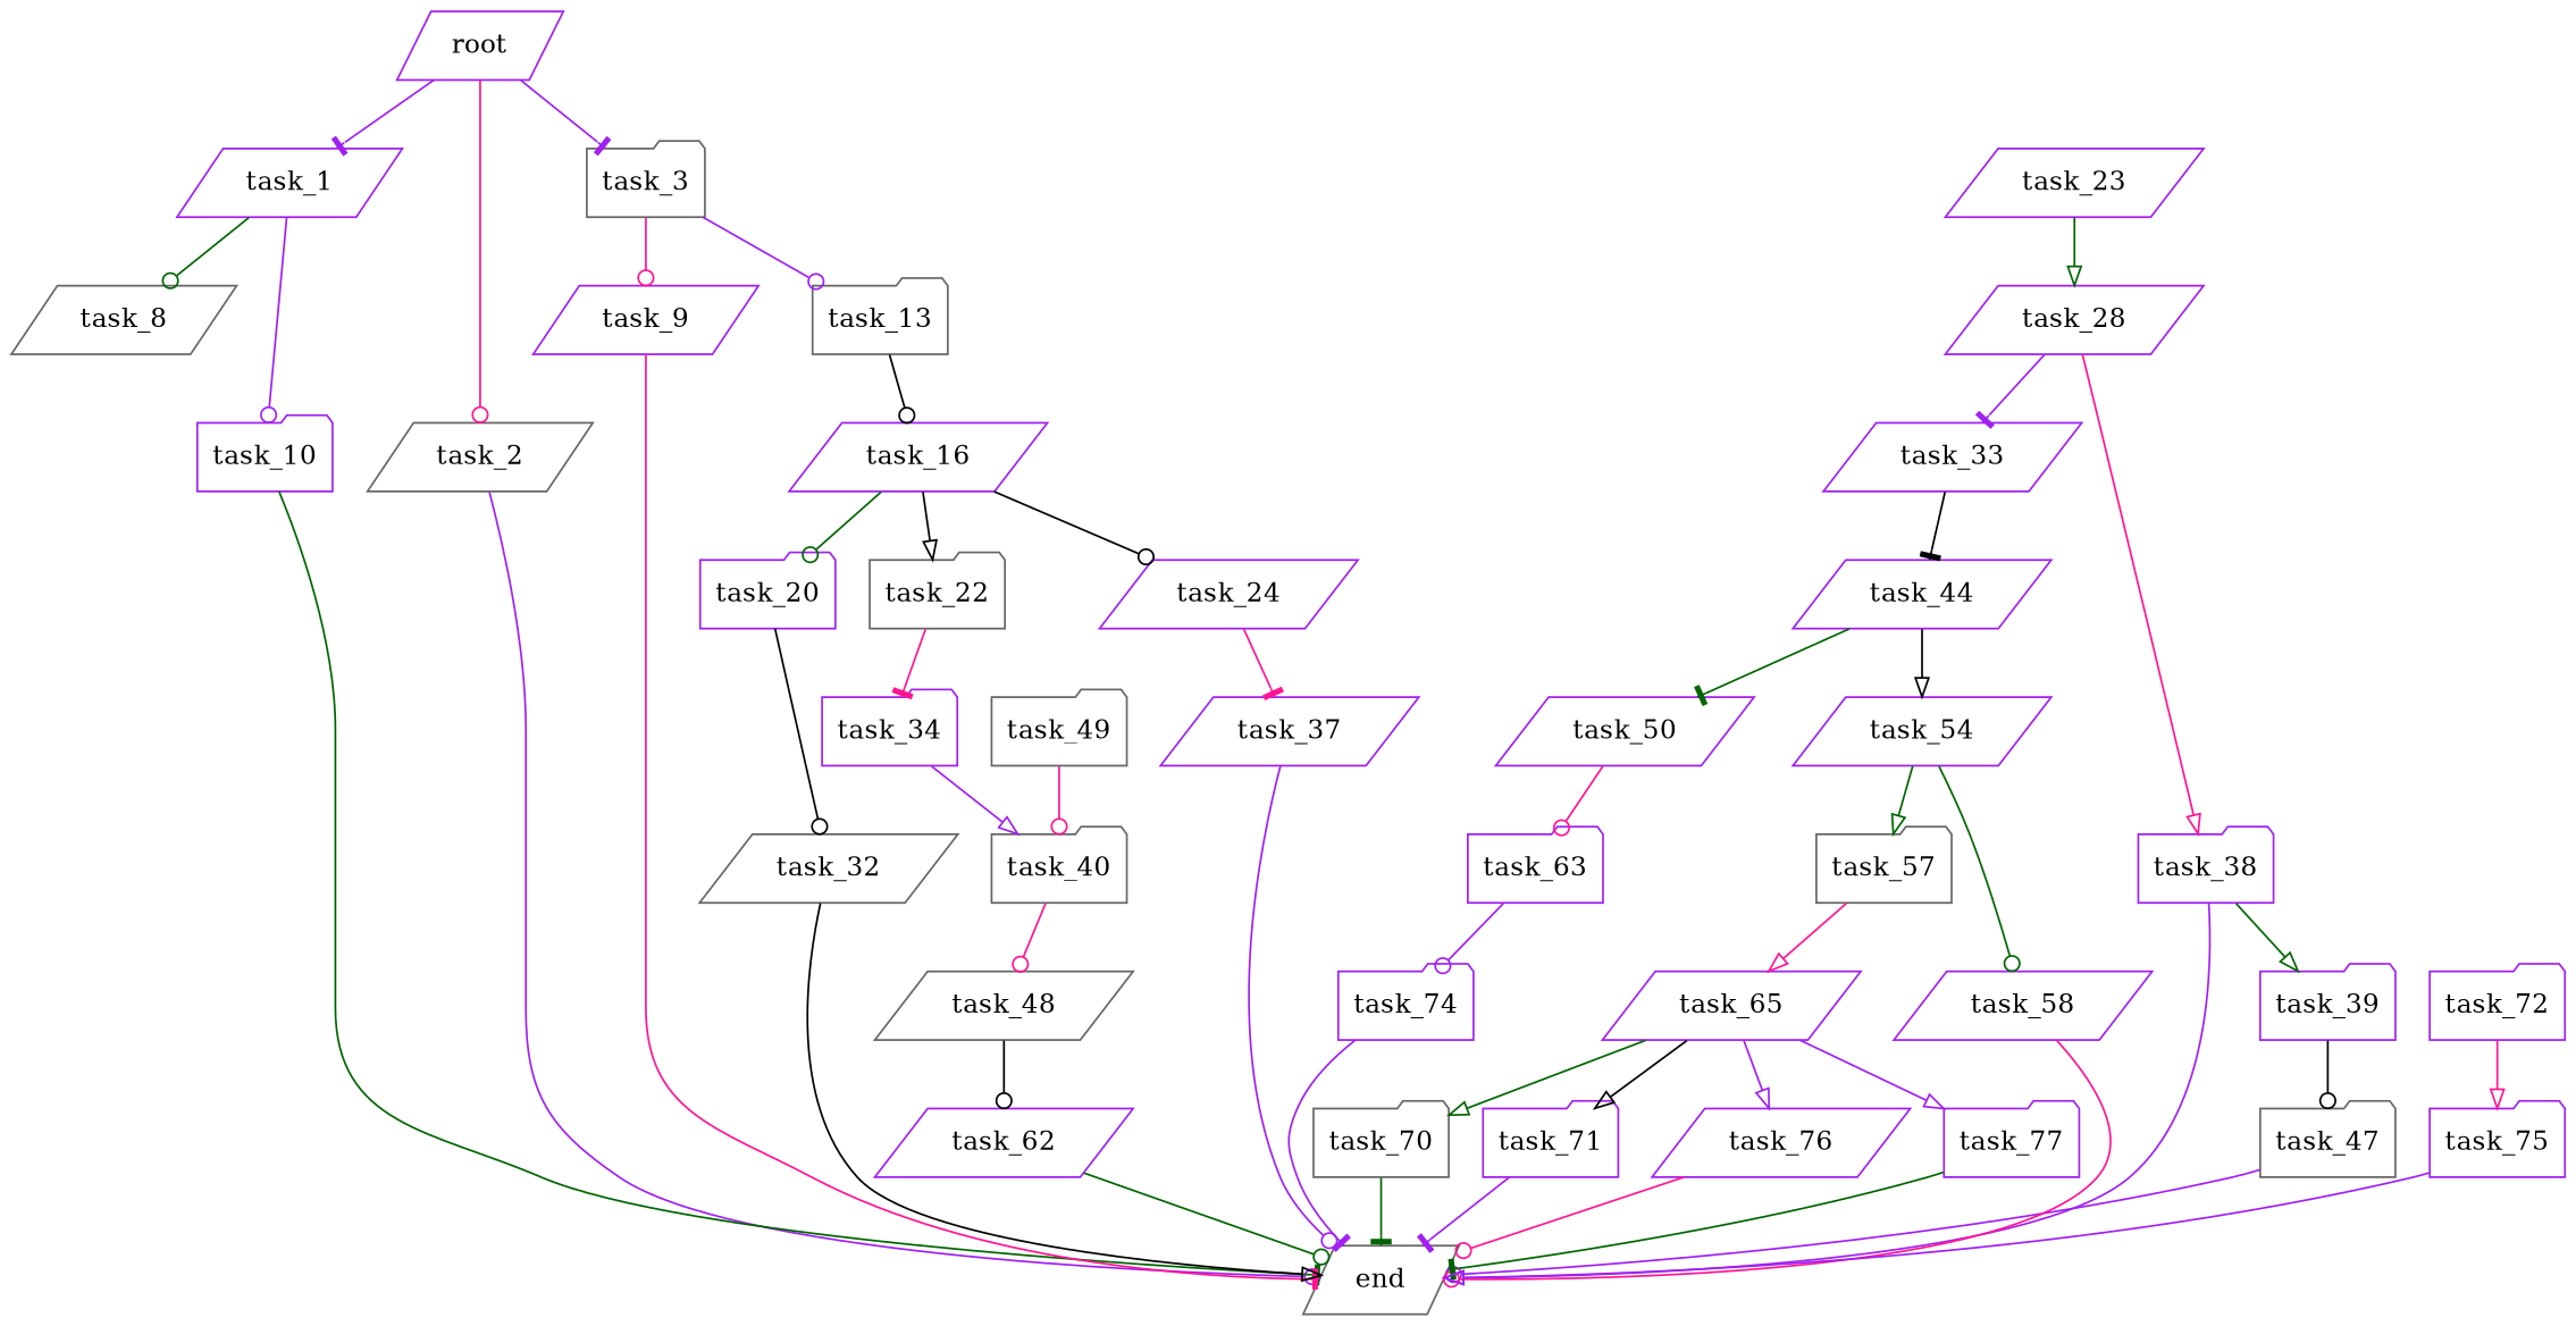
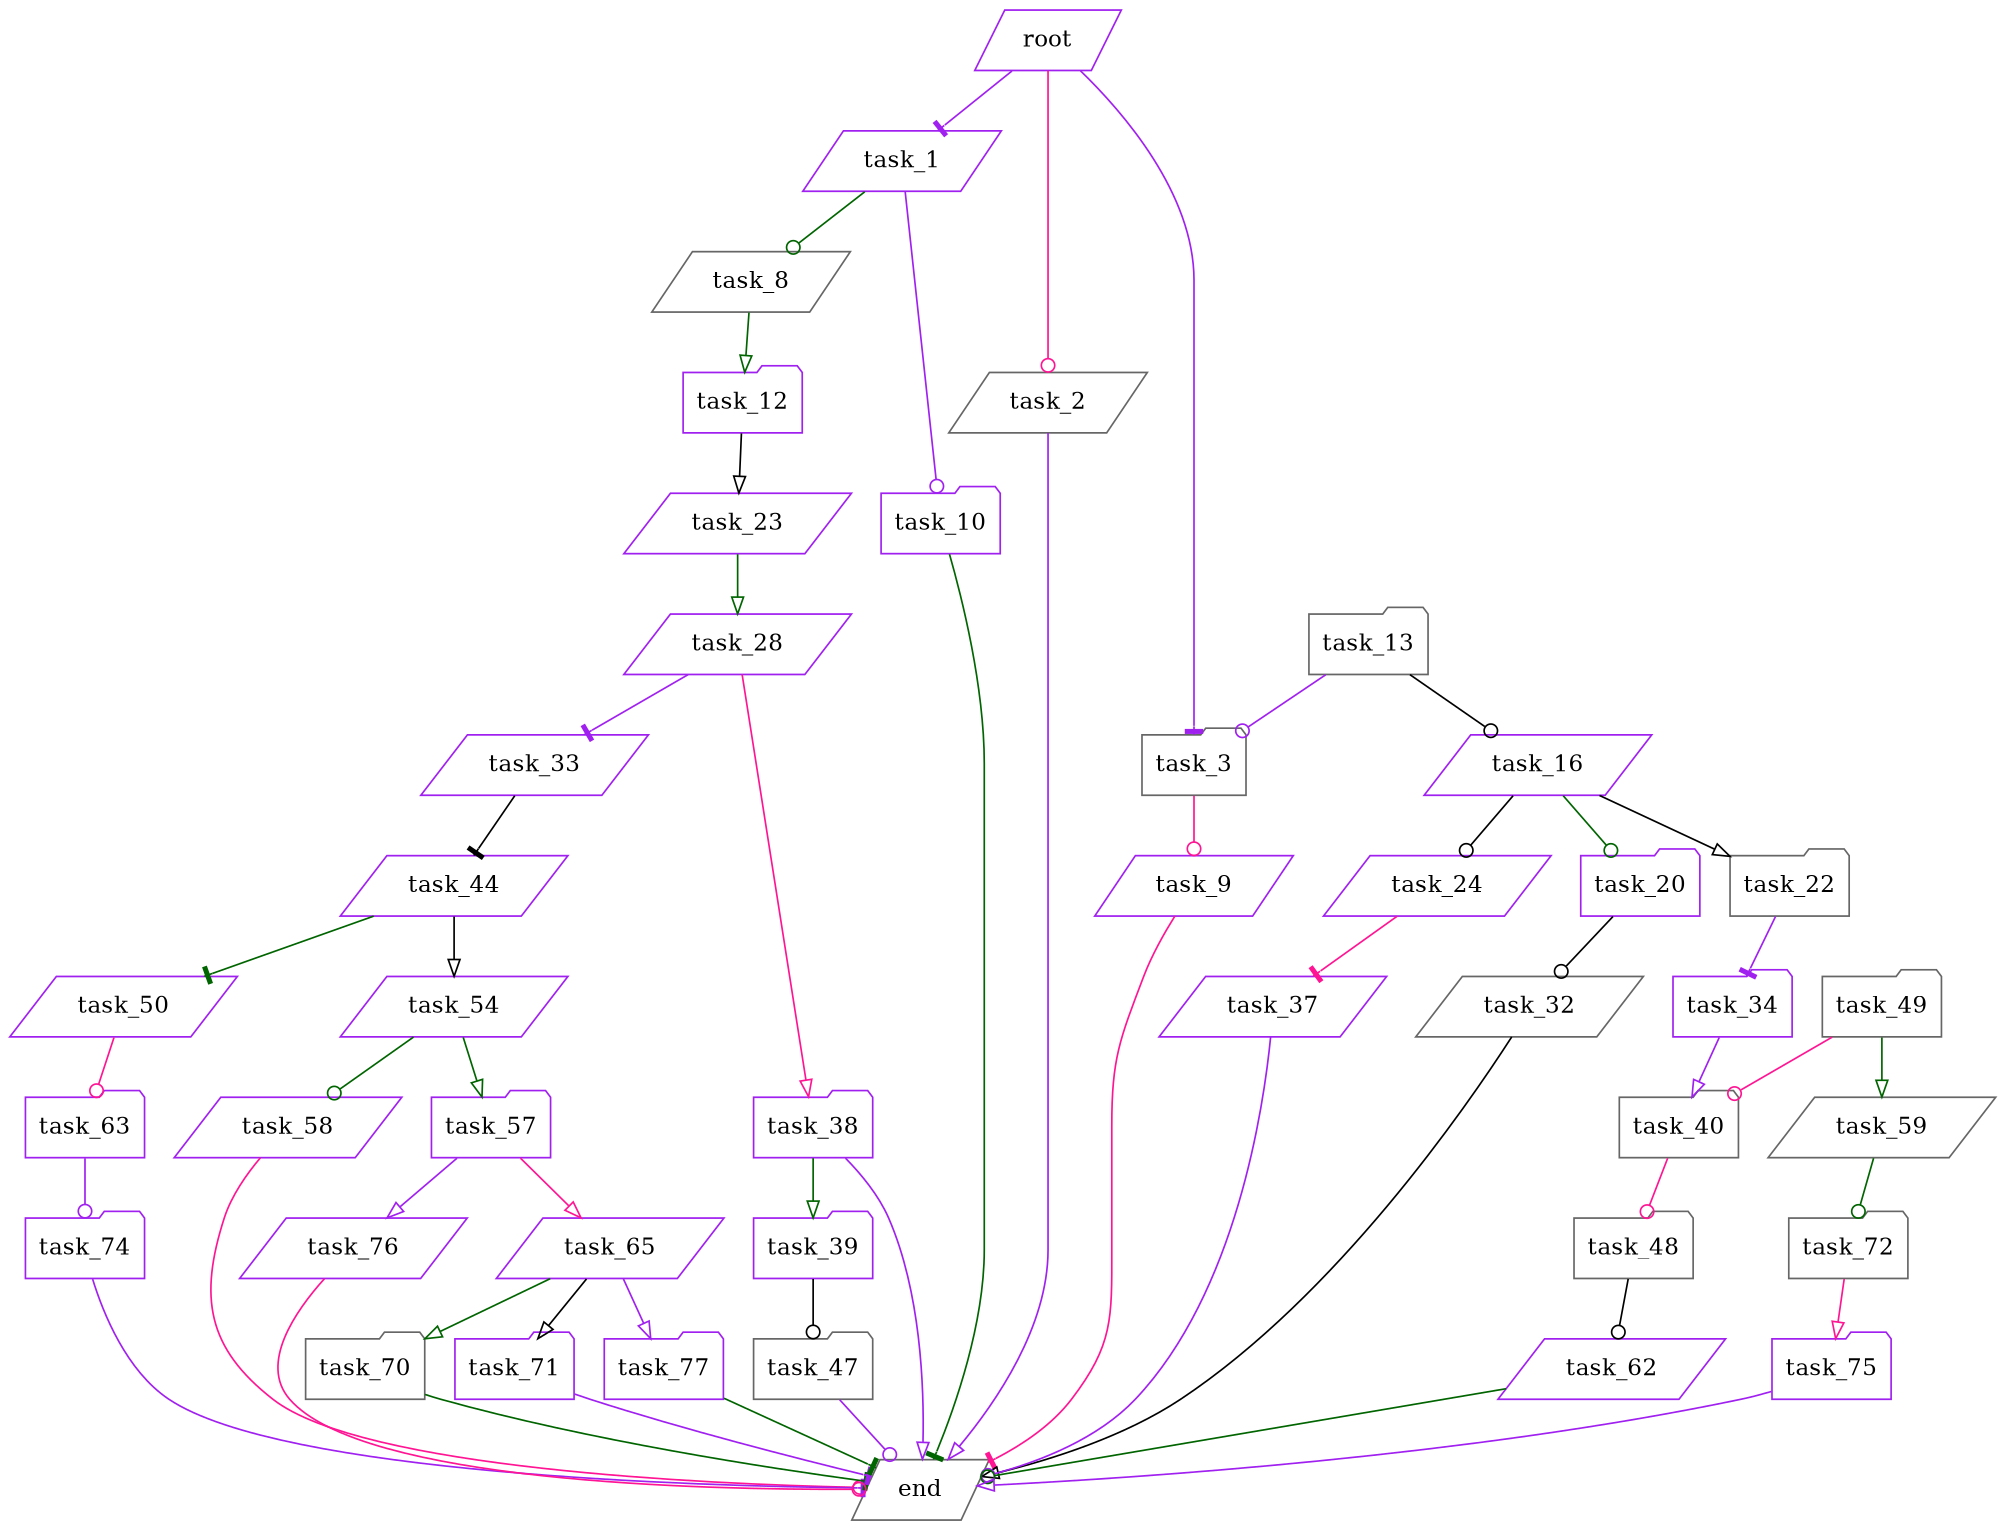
  digraph {
    node [color=purple shape=parallelogram]
    edge [arrowhead=odot color=purple]
    root
    task_1
    task_2 [color=gray40]
    task_3 [color=gray40 shape=folder]
    task_8 [color=gray40]
    task_10 [shape=folder]
    end [color=gray40]
    task_9
    task_13 [color=gray40 shape=folder]
+   task_12 [shape=folder]
    task_16
    task_23
    task_28
    task_20 [shape=folder]
    task_22 [color=gray40 shape=folder]
    task_24
    task_32 [color=gray40]
    task_34 [shape=folder]
    task_37
    task_40 [color=gray40 shape=folder]
    task_33
    task_38 [shape=folder]
    task_44
    task_39 [shape=folder]
    task_47 [color=gray40 shape=folder]
    task_50
    task_54
-   task_48 [color=gray40]
+   task_48 [color=gray40 shape=folder]
    task_62
    task_49 [color=gray40 shape=folder]
+   task_59 [color=gray40]
    task_63 [shape=folder]
-   task_57 [color=gray40 shape=folder]
+   task_57 [shape=folder]
    task_58
-   task_72 [shape=folder]
+   task_72 [color=gray40 shape=folder]
    task_74 [shape=folder]
    task_65
    task_70 [color=gray40 shape=folder]
    task_71 [shape=folder]
    task_76
    task_77 [shape=folder]
    task_75 [shape=folder]
    root -> task_1 [arrowhead=tee]
    root -> task_2 [color=deeppink]
    root -> task_3 [arrowhead=tee]
    task_1 -> task_8 [color=darkgreen]
    task_1 -> task_10
-   task_2 -> end
+   task_2 -> end [arrowhead=onormal]
    task_3 -> task_9 [color=deeppink]
-   task_3 -> task_13
+   task_13 -> task_3
+   task_8 -> task_12 [arrowhead=onormal color=darkgreen]
    task_10 -> end [arrowhead=tee color=darkgreen]
    task_9 -> end [arrowhead=tee color=deeppink]
    task_13 -> task_16 [color=black]
+   task_12 -> task_23 [arrowhead=onormal color=black]
    task_16 -> task_20 [color=darkgreen]
    task_16 -> task_22 [arrowhead=onormal color=black]
    task_16 -> task_24 [color=black]
    task_23 -> task_28 [arrowhead=onormal color=darkgreen]
    task_28 -> task_33 [arrowhead=tee]
    task_28 -> task_38 [arrowhead=onormal color=deeppink]
    task_20 -> task_32 [color=black]
-   task_22 -> task_34 [arrowhead=tee color=deeppink]
+   task_22 -> task_34 [arrowhead=tee]
    task_24 -> task_37 [arrowhead=tee color=deeppink]
    task_32 -> end [arrowhead=onormal color=black]
    task_34 -> task_40 [arrowhead=onormal]
    task_37 -> end
    task_40 -> task_48 [color=deeppink]
    task_33 -> task_44 [arrowhead=tee color=black]
    task_38 -> end [arrowhead=onormal]
    task_38 -> task_39 [arrowhead=onormal color=darkgreen]
    task_44 -> task_50 [arrowhead=tee color=darkgreen]
    task_44 -> task_54 [arrowhead=onormal color=black]
    task_39 -> task_47 [color=black]
    task_47 -> end
    task_50 -> task_63 [color=deeppink]
    task_54 -> task_57 [arrowhead=onormal color=darkgreen]
    task_54 -> task_58 [color=darkgreen]
    task_48 -> task_62 [color=black]
    task_62 -> end [color=darkgreen]
    task_49 -> task_40 [color=deeppink]
+   task_49 -> task_59 [arrowhead=onormal color=darkgreen]
+   task_59 -> task_72 [color=darkgreen]
    task_63 -> task_74
    task_57 -> task_65 [arrowhead=onormal color=deeppink]
    task_58 -> end [color=deeppink]
    task_72 -> task_75 [arrowhead=onormal color=deeppink]
    task_74 -> end [arrowhead=tee]
    task_65 -> task_70 [arrowhead=onormal color=darkgreen]
    task_65 -> task_71 [arrowhead=onormal color=black]
-   task_65 -> task_76 [arrowhead=onormal]
+   task_57 -> task_76 [arrowhead=onormal]
    task_65 -> task_77 [arrowhead=onormal]
    task_70 -> end [arrowhead=tee color=darkgreen]
    task_71 -> end [arrowhead=tee]
    task_76 -> end [color=deeppink]
    task_77 -> end [arrowhead=tee color=darkgreen]
    task_75 -> end [arrowhead=onormal]
  }
